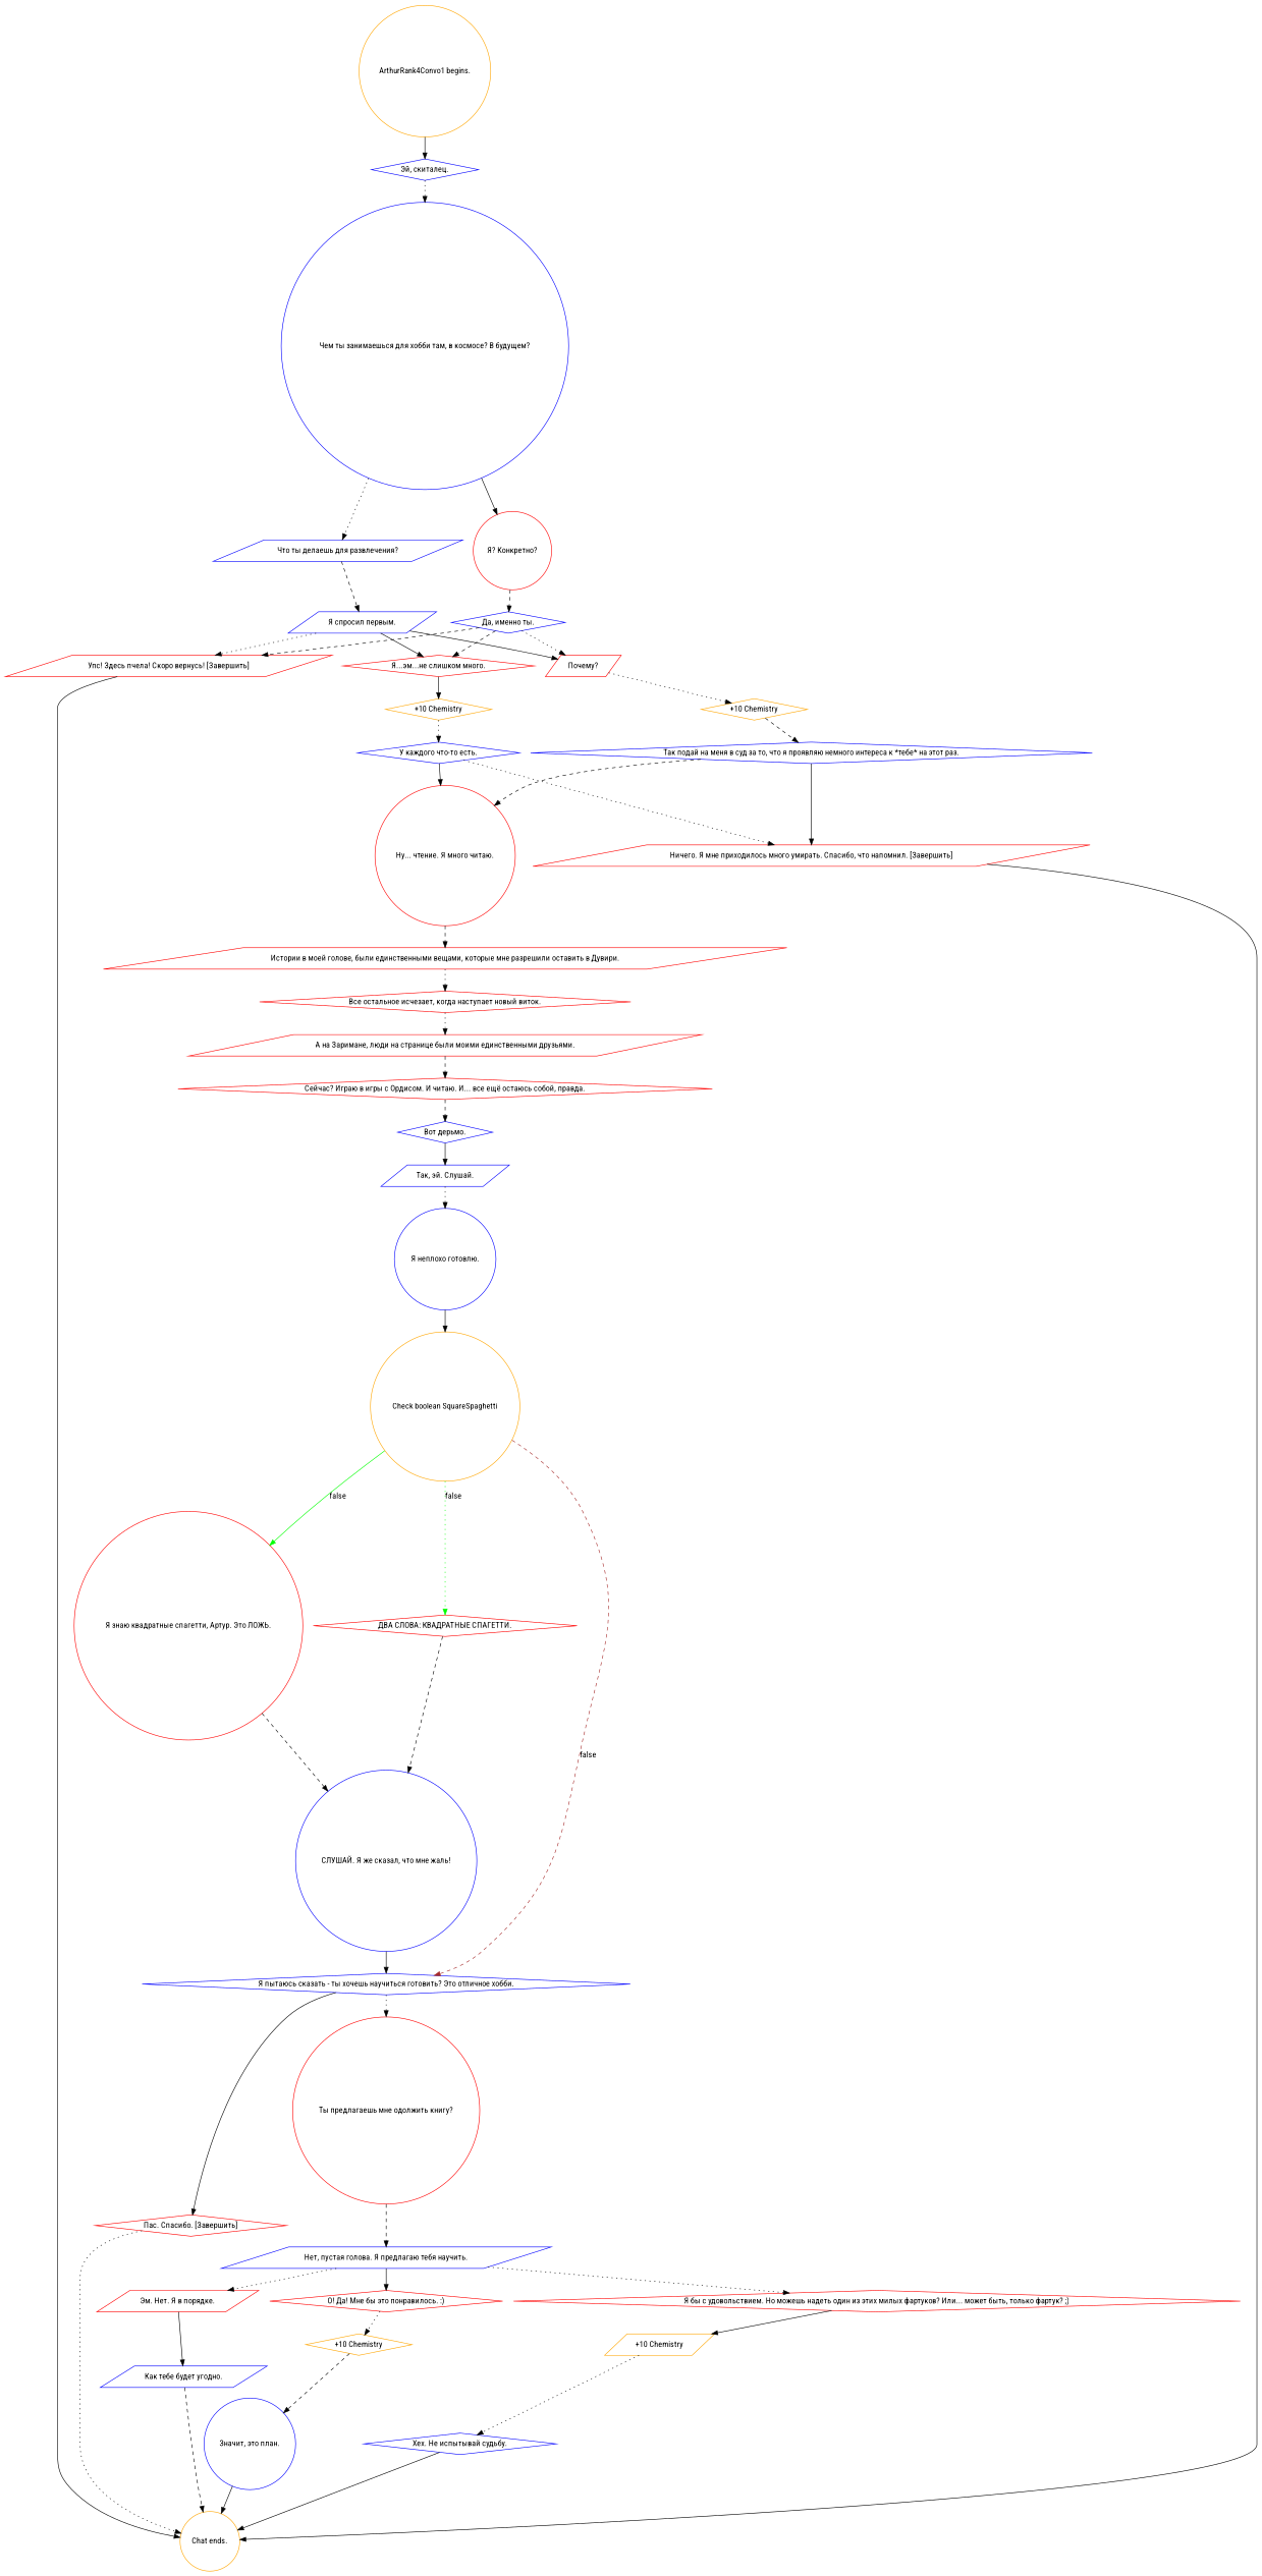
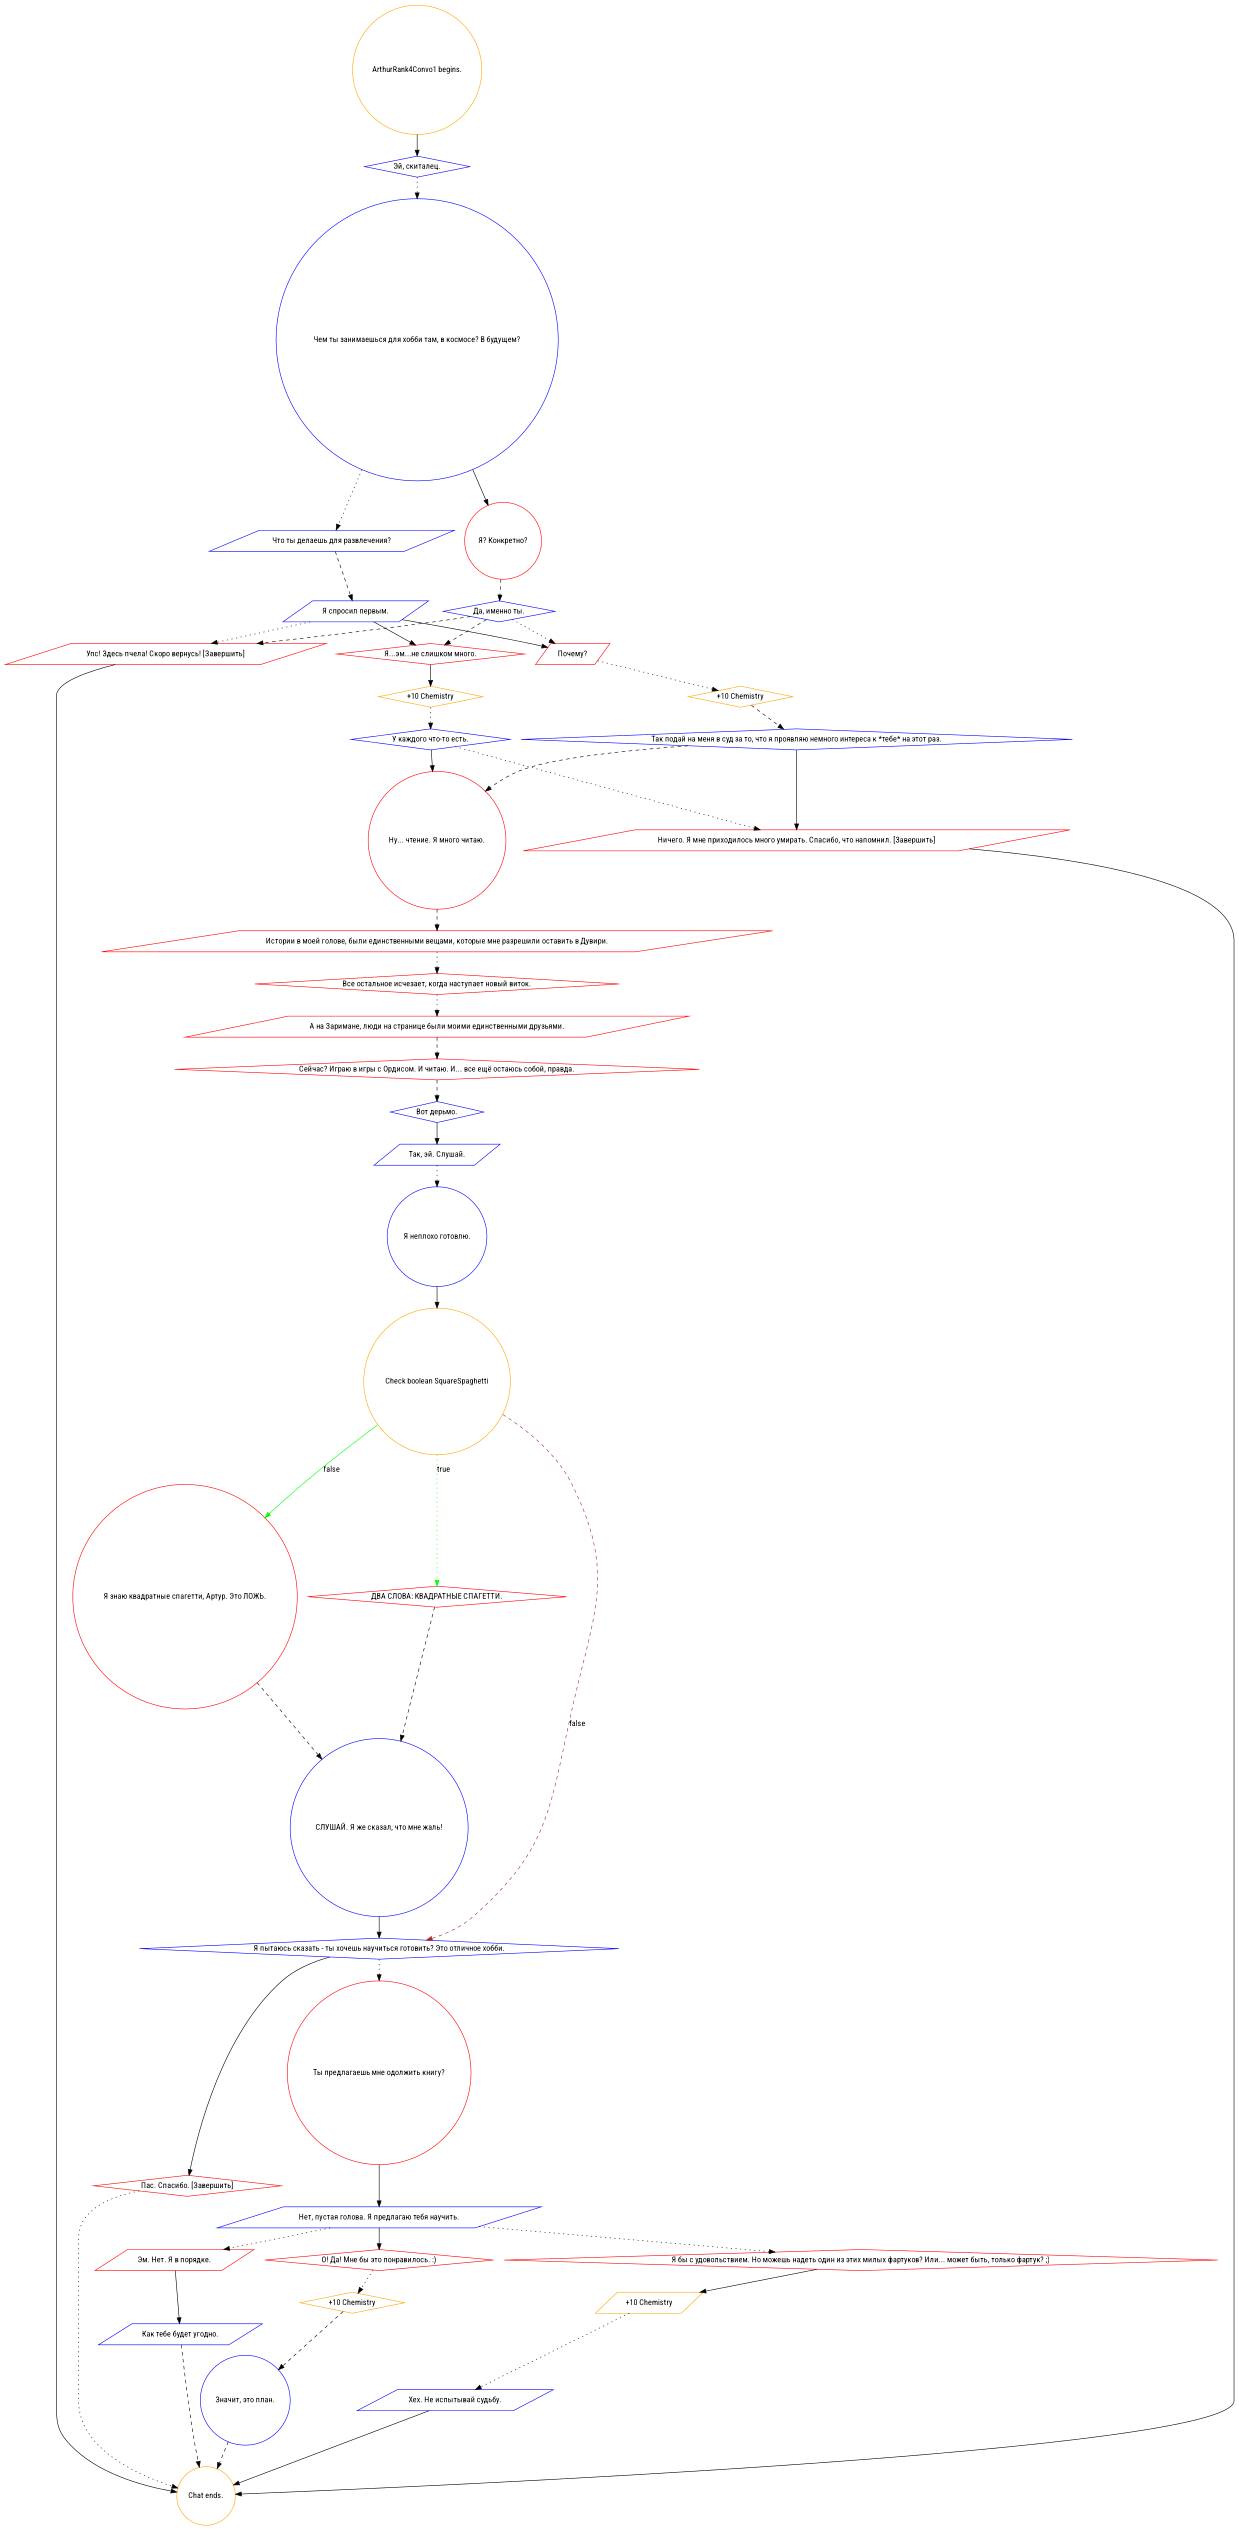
  digraph {
    fontname="Roboto Condensed"
    node [color=red fontname="Roboto Condensed" shape=diamond]
    edge [fontname="Roboto Condensed" style=solid]
    "ArthurRank4Convo1 begins." [color=orange shape=circle]
    n2 [color=blue label="Эй, скиталец."]
    n3 [color=blue label="Чем ты занимаешься для хобби там, в космосе? В будущем?" shape=circle]
    n4 [color=blue label="Что ты делаешь для развлечения?" shape=parallelogram]
    n5 [label="Я? Конкретно?" shape=circle]
    n6 [color=blue label="Я спросил первым." shape=parallelogram]
    n7 [color=blue label="Да, именно ты."]
    n8 [label="Я...эм...не слишком много."]
    n9 [label="Почему?" shape=parallelogram]
    n10 [label="Упс! Здесь пчела! Скоро вернусь! [Завершить]" shape=parallelogram]
    n11 [color=orange label="+10 Chemistry"]
    n12 [color=orange label="+10 Chemistry"]
    "Chat ends." [color=orange shape=circle]
    n14 [color=blue label="У каждого что-то есть."]
    n15 [color=blue label="Так подай на меня в суд за то, что я проявляю немного интереса к *тебе* на этот раз."]
    n16 [label="Ничего. Я мне приходилось много умирать. Спасибо, что напомнил. [Завершить]" shape=parallelogram]
    n17 [label="Ну... чтение. Я много читаю." shape=circle]
    n18 [label="Истории в моей голове, были единственными вещами, которые мне разрешили оставить в Дувири." shape=parallelogram]
    n19 [label="Все остальное исчезает, когда наступает новый виток."]
    n20 [label="А на Заримане, люди на странице были моими единственными друзьями." shape=parallelogram]
    n21 [label="Сейчас? Играю в игры с Ордисом. И читаю. И... все ещё остаюсь собой, правда."]
    n22 [color=blue label="Вот дерьмо."]
    n23 [color=blue label="Так, эй. Слушай." shape=parallelogram]
    n24 [color=blue label="Я неплохо готовлю." shape=circle]
    n25 [color=orange label="Check boolean SquareSpaghetti" shape=circle]
    n26 [label="ДВА СЛОВА: КВАДРАТНЫЕ СПАГЕТТИ."]
    n27 [label="Я знаю квадратные спагетти, Артур. Это ЛОЖЬ." shape=circle]
    n28 [color=blue label="Я пытаюсь сказать - ты хочешь научиться готовить? Это отличное хобби."]
    n29 [color=blue label="СЛУШАЙ. Я же сказал, что мне жаль!" shape=circle]
    n30 [label="Ты предлагаешь мне одолжить книгу?" shape=circle]
    n31 [label="Пас. Спасибо. [Завершить]"]
    n32 [color=blue label="Нет, пустая голова. Я предлагаю тебя научить." shape=parallelogram]
    n33 [label="О! Да! Мне бы это понравилось. :)"]
    n34 [label="Эм. Нет. Я в порядке." shape=parallelogram]
    n35 [label="Я бы с удовольствием. Но можешь надеть один из этих милых фартуков? Или... может быть, только фартук? ;)"]
    n36 [color=orange label="+10 Chemistry"]
    n37 [color=blue label="Как тебе будет угодно." shape=parallelogram]
    n38 [color=orange label="+10 Chemistry" shape=parallelogram]
    n39 [color=blue label="Значит, это план." shape=circle]
-   n40 [color=blue label="Хех. Не испытывай судьбу."]
+   n40 [color=blue label="Хех. Не испытывай судьбу." shape=parallelogram]
    "ArthurRank4Convo1 begins." -> n2
    n2 -> n3 [style=dotted]
    n3 -> n4 [style=dotted]
    n3 -> n5
    n4 -> n6 [style=dashed]
    n5 -> n7 [style=dashed]
    n6 -> n8
    n6 -> n9
    n6 -> n10 [style=dotted]
    n7 -> n8 [style=dashed]
    n7 -> n9 [style=dotted]
    n7 -> n10 [style=dashed]
    n8 -> n11
    n9 -> n12 [style=dotted]
    n10 -> "Chat ends."
    n11 -> n14 [style=dotted]
    n12 -> n15 [style=dashed]
    n14 -> n16 [style=dotted]
    n14 -> n17
    n15 -> n16
    n15 -> n17 [style=dashed]
    n16 -> "Chat ends."
    n17 -> n18 [style=dashed]
    n18 -> n19 [style=dotted]
    n19 -> n20 [style=dotted]
    n20 -> n21 [style=dashed]
    n21 -> n22 [style=dashed]
    n22 -> n23
    n23 -> n24 [style=dotted]
    n24 -> n25
-   n25 -> n26 [color=green label=false style=dotted]
+   n25 -> n26 [color=green label=true style=dotted]
    n25 -> n27 [color=green label=false]
    n25 -> n28 [color=brown label=false style=dashed]
    n26 -> n29 [style=dashed]
    n27 -> n29 [style=dashed]
    n28 -> n30 [style=dotted]
    n28 -> n31
    n29 -> n28
-   n30 -> n32 [style=dashed]
+   n30 -> n32
    n31 -> "Chat ends." [style=dotted]
    n32 -> n33
    n32 -> n34 [style=dotted]
    n32 -> n35 [style=dotted]
    n33 -> n36 [style=dotted]
    n34 -> n37
    n35 -> n38
    n36 -> n39 [style=dashed]
    n37 -> "Chat ends." [style=dashed]
    n38 -> n40 [style=dotted]
-   n39 -> "Chat ends."
+   n39 -> "Chat ends." [style=dashed]
    n40 -> "Chat ends."
  }
